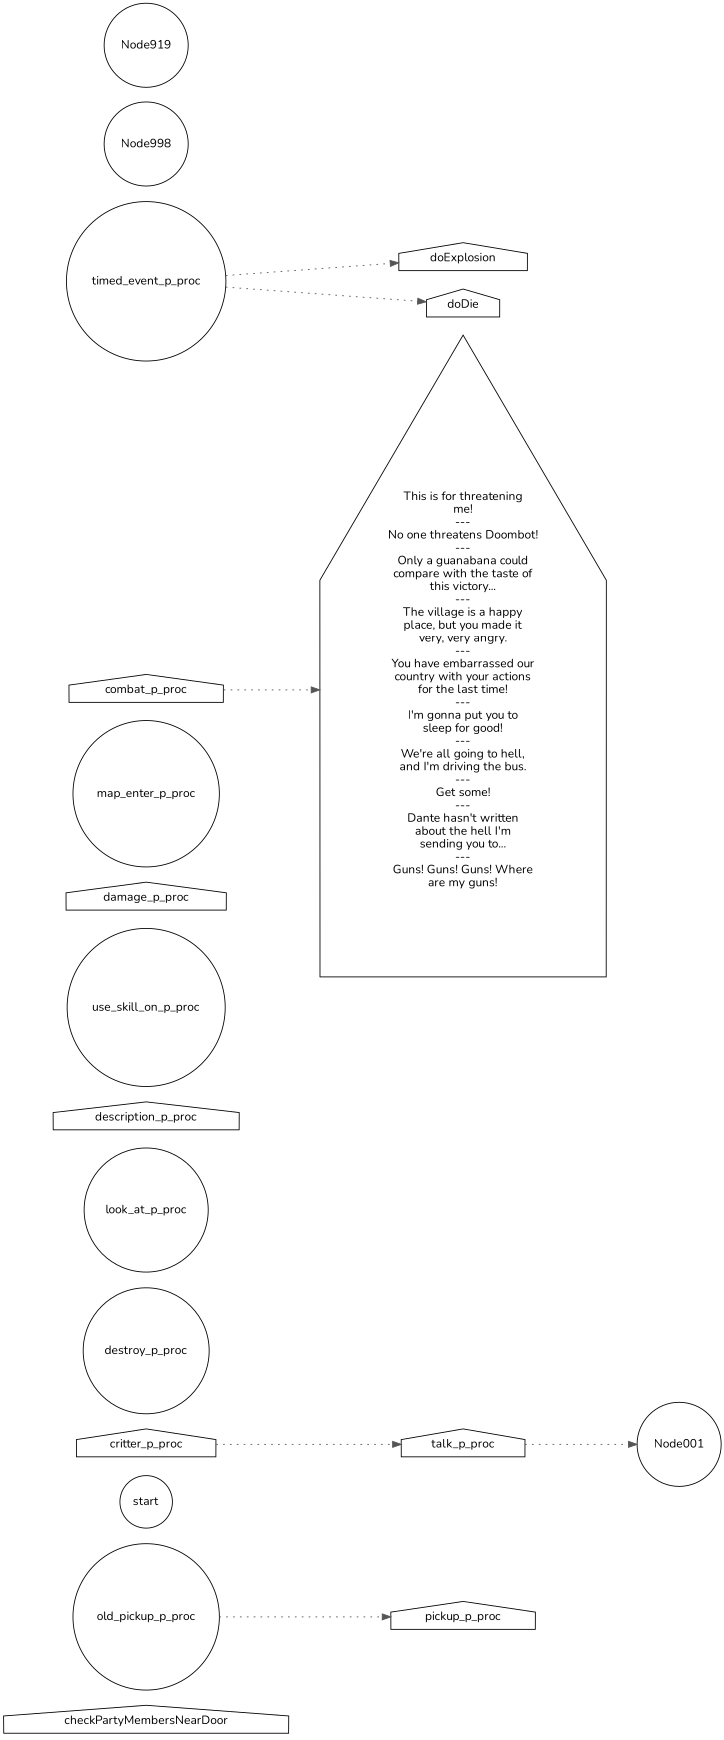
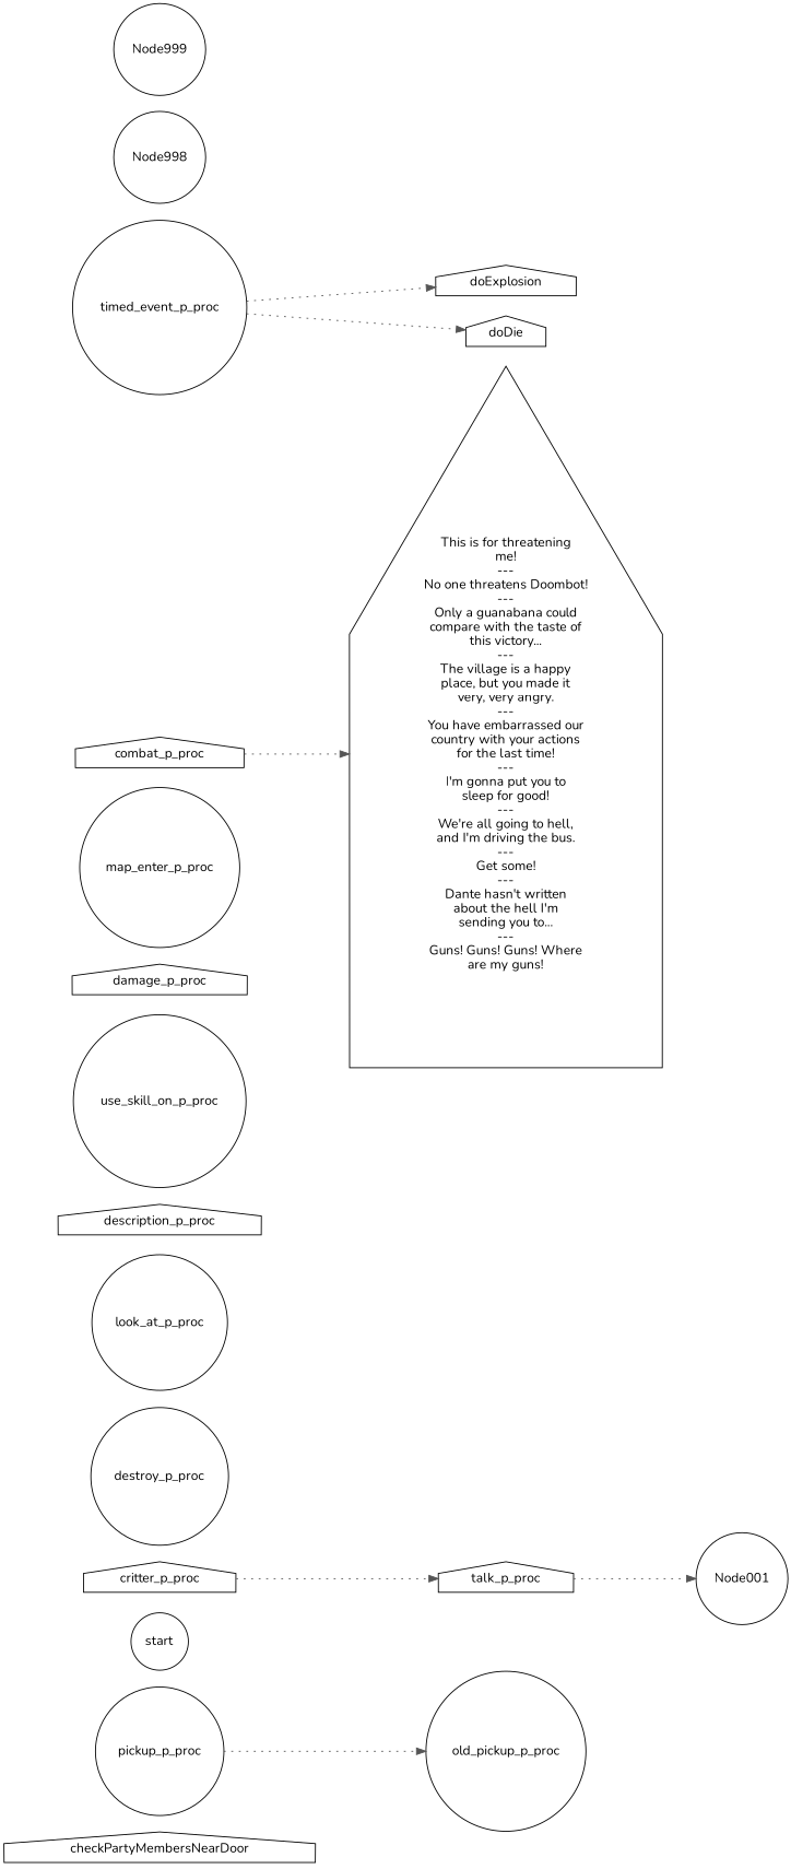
  digraph {
    fontname=Nunito
    rankdir=LR
    node [color="#000000" fillcolor="#FFFFFF" fontname=Nunito shape=circle style=filled]
    edge [color="#555555" fontname=Nunito style=dotted]
    checkPartyMembersNearDoor [shape=house]
-   pickup_p_proc [shape=house]
+   pickup_p_proc
    old_pickup_p_proc
    start
    critter_p_proc [shape=house]
    talk_p_proc [shape=house]
    Node001
    destroy_p_proc
    look_at_p_proc
    description_p_proc [shape=house]
    use_skill_on_p_proc
    damage_p_proc [shape=house]
    map_enter_p_proc
    combat_p_proc [shape=house]
    n15 [label="This is for threatening\nme!\n---\nNo one threatens Doombot!\n---\nOnly a guanabana could\ncompare with the taste of\nthis victory...\n---\nThe village is a happy\nplace, but you made it\nvery, very angry.\n---\nYou have embarrassed our\ncountry with your actions\nfor the last time!\n---\nI'm gonna put you to\nsleep for good!\n---\nWe're all going to hell,\nand I'm driving the bus.\n---\nGet some!\n---\nDante hasn't written\nabout the hell I'm\nsending you to...\n---\nGuns! Guns! Guns! Where\nare my guns!" shape=house]
    doExplosion [shape=house]
    timed_event_p_proc
    doDie [shape=house]
    Node998
-   Node999 [label=Node919]
-   old_pickup_p_proc -> pickup_p_proc
+   Node999
+   pickup_p_proc -> old_pickup_p_proc
    critter_p_proc -> talk_p_proc
    talk_p_proc -> Node001
    combat_p_proc -> n15
    timed_event_p_proc -> doExplosion
    timed_event_p_proc -> doDie
  }
